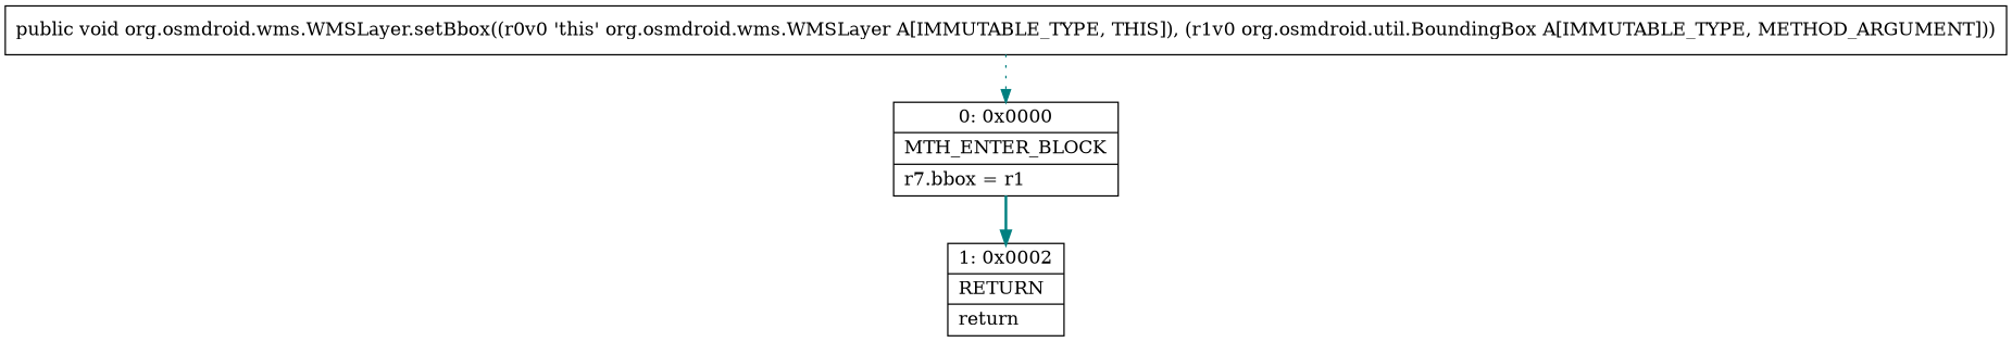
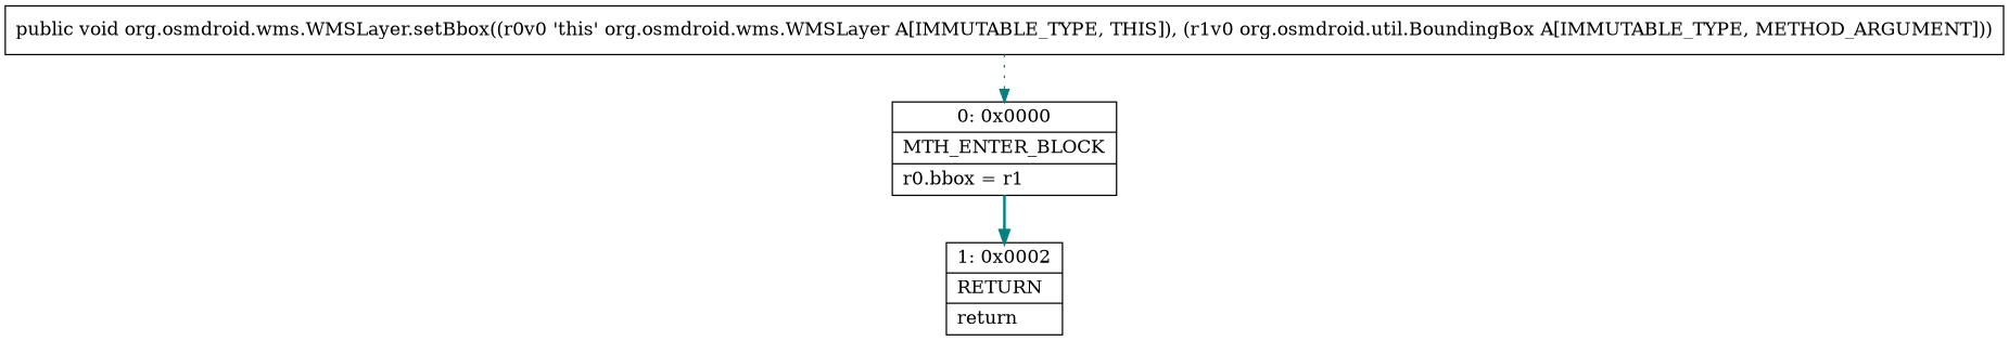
  digraph {
    node [shape=record]
    edge [color=teal]
-   n1 [label="{0\:\ 0x0000|MTH_ENTER_BLOCK\l|r7.bbox = r1\l}"]
+   n1 [label="{0\:\ 0x0000|MTH_ENTER_BLOCK\l|r0.bbox = r1\l}"]
    n2 [label="{1\:\ 0x0002|RETURN\l|return\l}"]
    n3 [label="{public void org.osmdroid.wms.WMSLayer.setBbox((r0v0 'this' org.osmdroid.wms.WMSLayer A[IMMUTABLE_TYPE, THIS]), (r1v0 org.osmdroid.util.BoundingBox A[IMMUTABLE_TYPE, METHOD_ARGUMENT])) }"]
    n1 -> n2 [style=bold]
    n3 -> n1 [style=dotted]
  }
